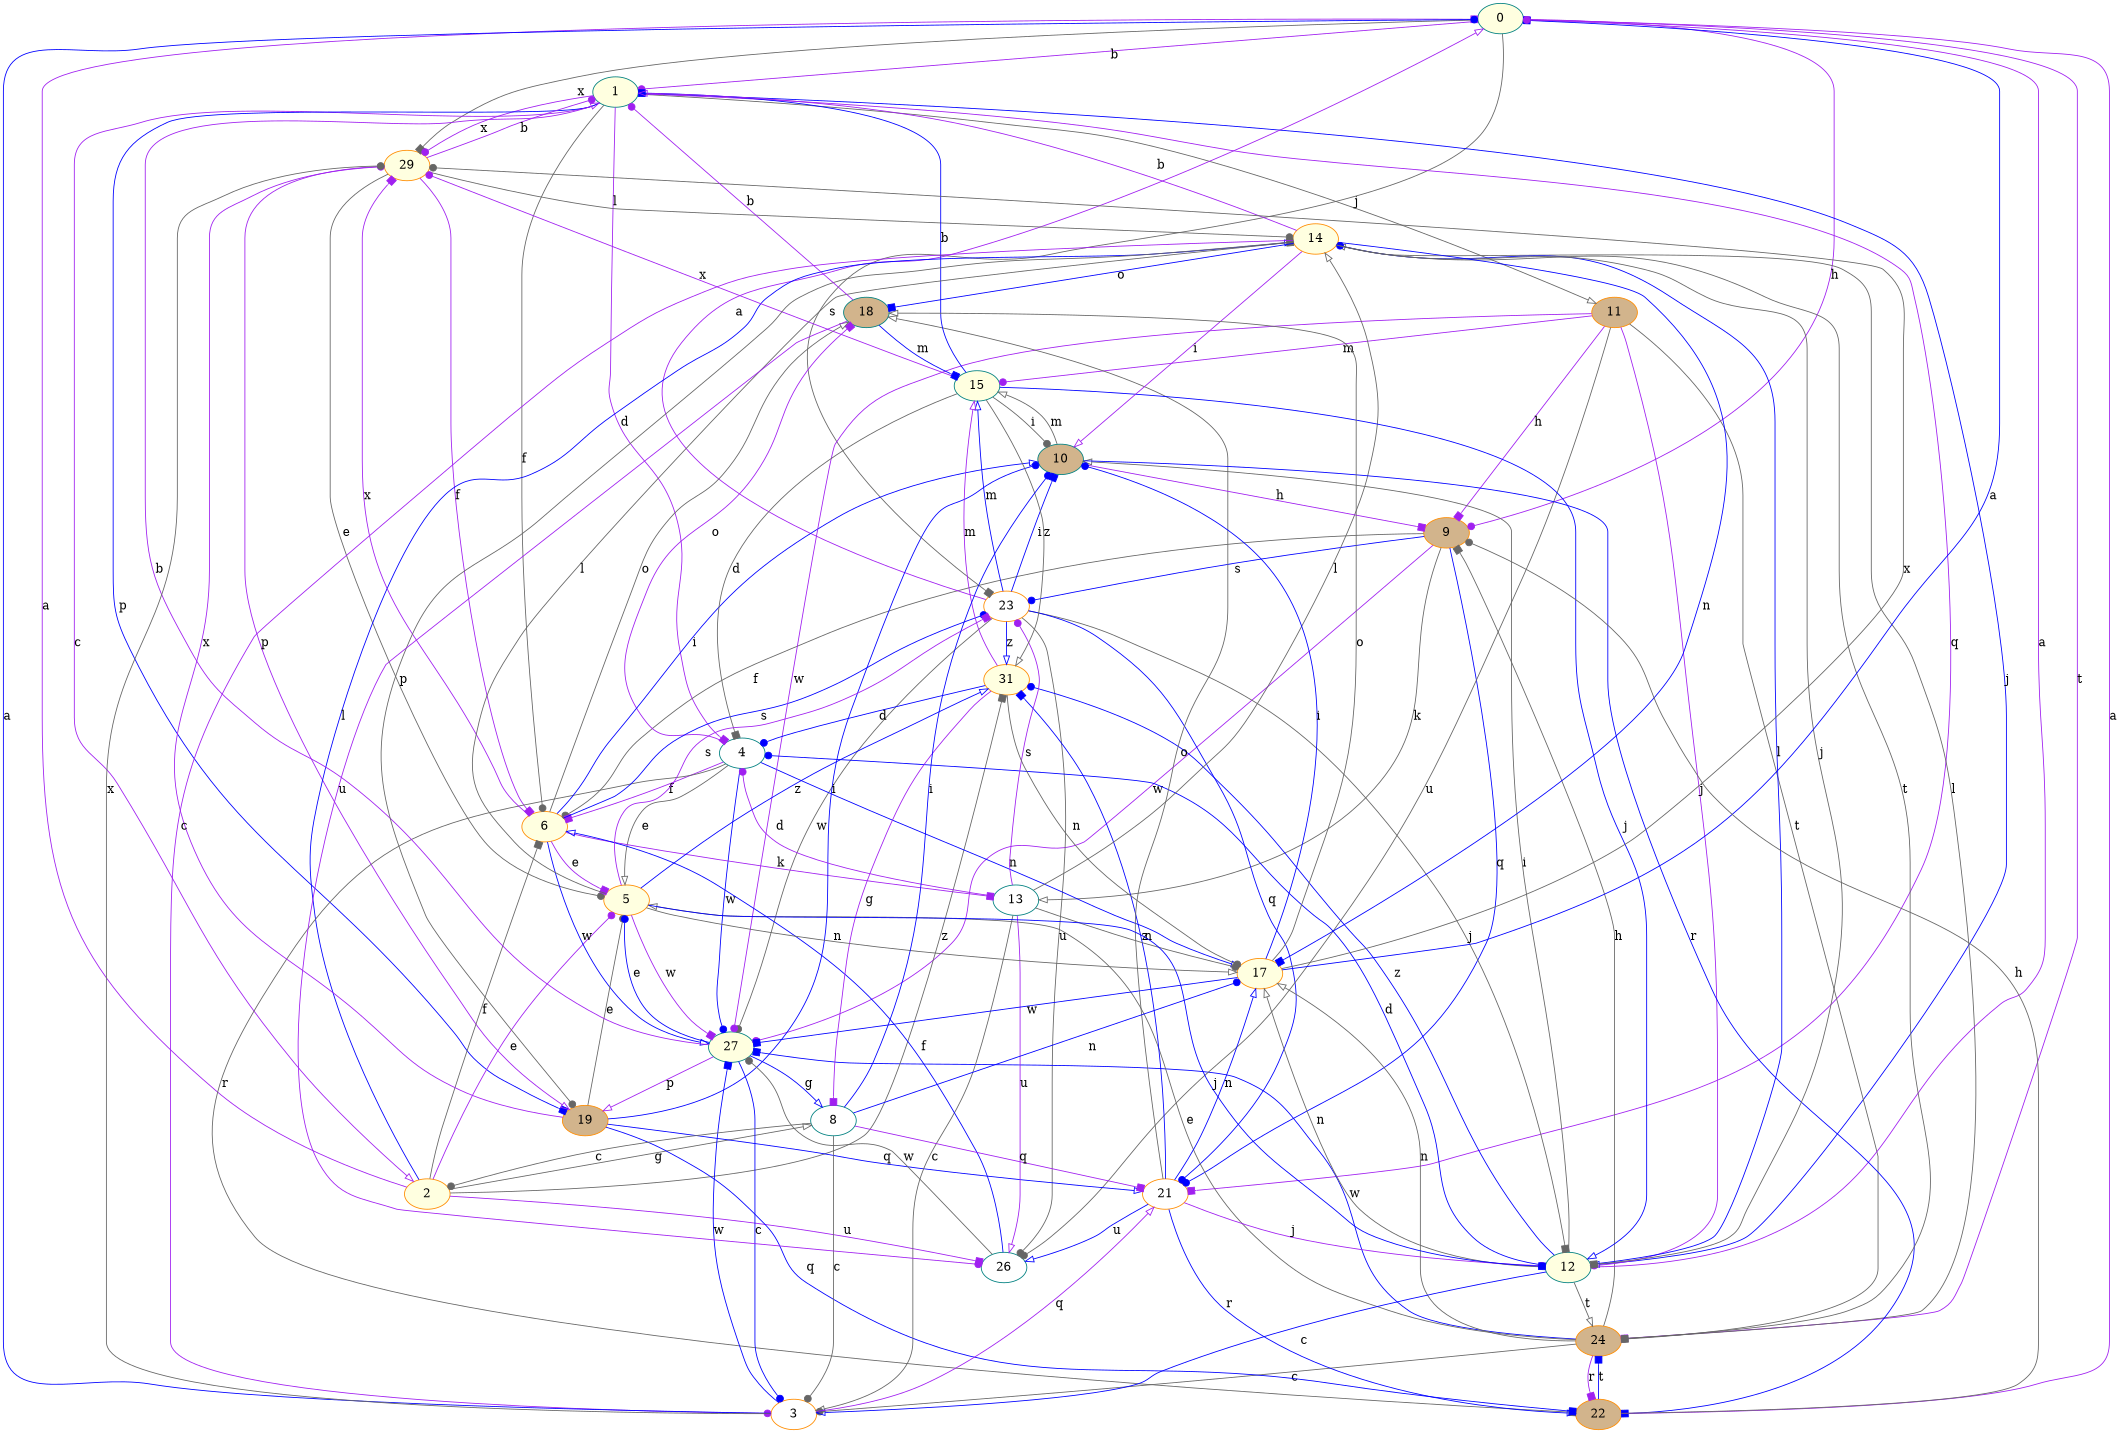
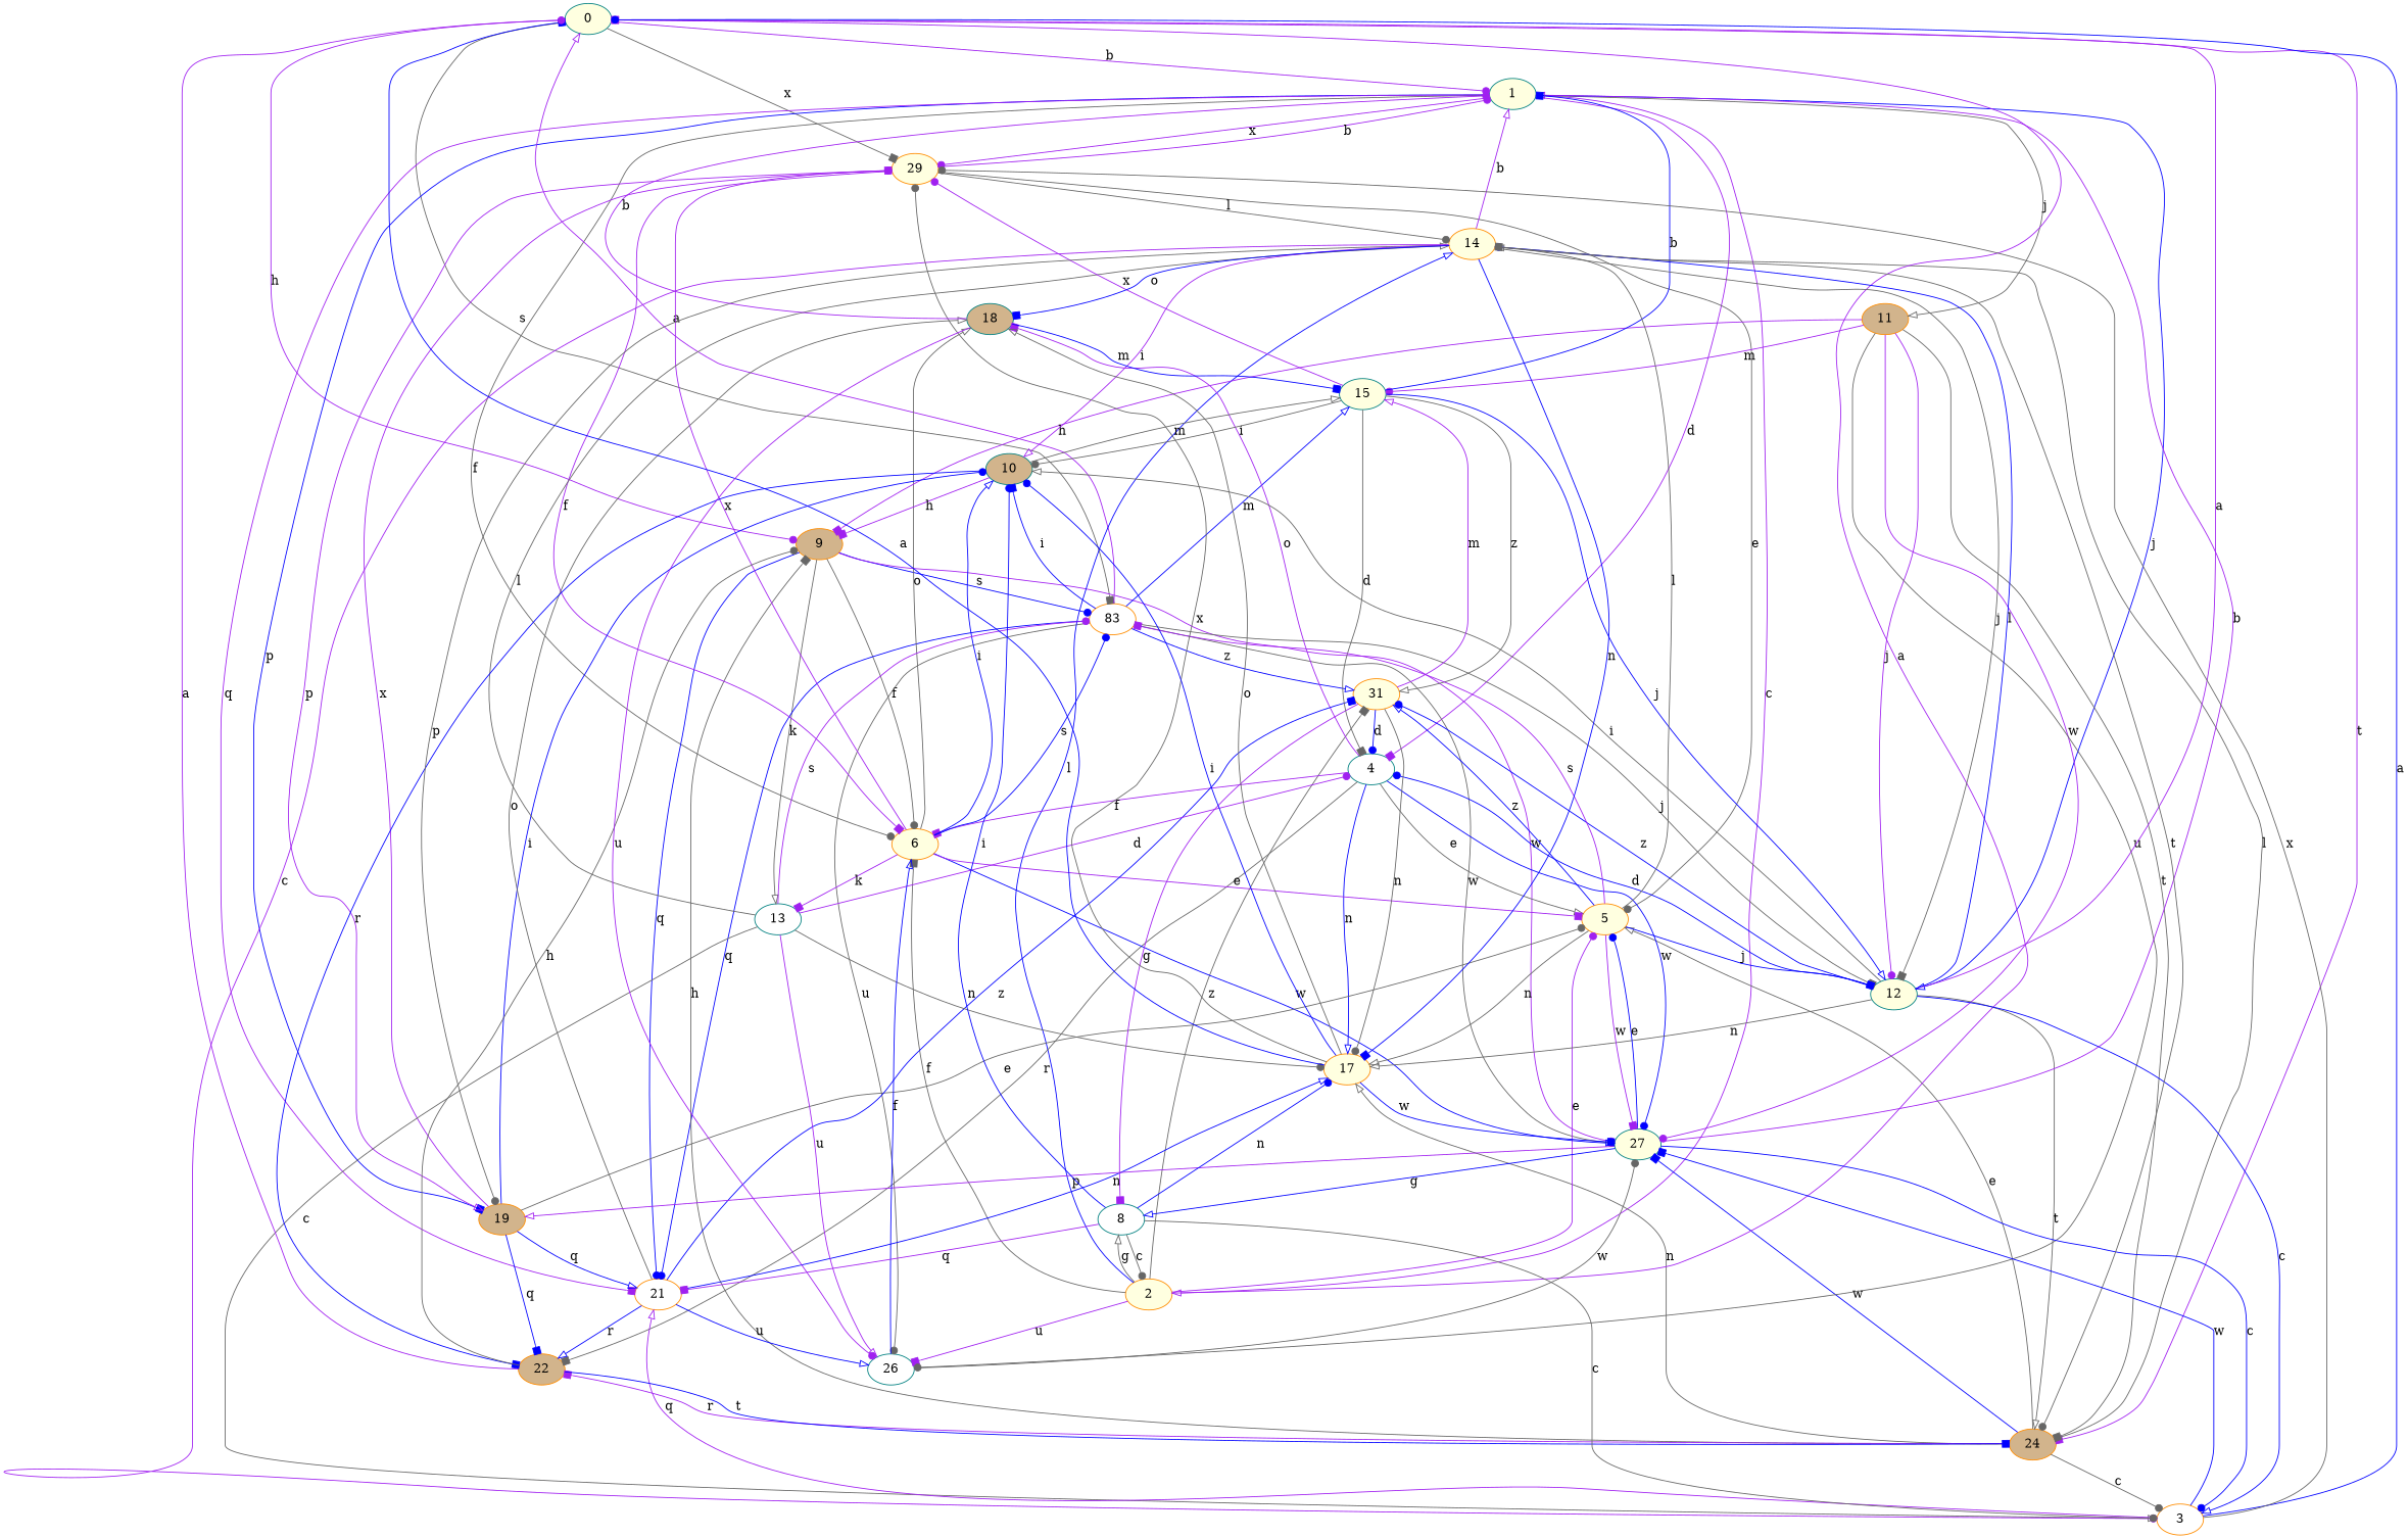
  strict digraph {
    node [color=darkorange fillcolor=lightyellow style=filled]
    edge [arrowhead=dot color=gray40]
    0 [color=teal]
    1 [color=teal]
    9 [fillcolor=tan]
-   23 [fillcolor=white]
+   23 [fillcolor=white label=83]
    24 [fillcolor=tan]
    29
    2
    4 [color=teal fillcolor=white]
    6
    11 [fillcolor=tan]
    12 [color=teal]
    19 [fillcolor=tan]
    21 [fillcolor=white]
    27 [color=teal]
    13 [color=teal fillcolor=white]
    26 [color=teal fillcolor=white]
    31
    10 [color=teal fillcolor=tan]
    15 [color=teal]
    5
    14
    3 [fillcolor=white]
    17
    22 [fillcolor=tan]
    8 [color=teal fillcolor=white]
    18 [color=teal fillcolor=tan]
    0 -> 1 [color=purple label=b]
    0 -> 9 [color=purple label=h]
    0 -> 23 [arrowhead=box label=s]
    0 -> 24 [arrowhead=box color=purple label=t]
    0 -> 29 [arrowhead=box label=x]
    1 -> 29 [color=purple label=x]
    1 -> 2 [arrowhead=onormal color=purple label=c]
    1 -> 4 [arrowhead=box color=purple label=d]
    1 -> 6 [label=f]
    1 -> 11 [arrowhead=onormal label=j]
    1 -> 12 [arrowhead=onormal color=blue label=j]
    1 -> 19 [arrowhead=box color=blue label=p]
    1 -> 21 [arrowhead=box color=purple label=q]
    9 -> 23 [color=blue label=s]
    9 -> 6 [label=f]
    9 -> 21 [color=blue label=q]
    9 -> 27 [color=purple label=w]
    9 -> 13 [arrowhead=onormal label=k]
    23 -> 0 [arrowhead=onormal color=purple label=a]
    23 -> 12 [arrowhead=box label=j]
    23 -> 21 [color=blue label=q]
    23 -> 27 [label=w]
    23 -> 26 [label=u]
    23 -> 31 [arrowhead=onormal color=blue label=z]
    23 -> 10 [arrowhead=box color=blue label=i]
    23 -> 15 [arrowhead=onormal color=blue label=m]
    24 -> 9 [arrowhead=box label=h]
    24 -> 27 [arrowhead=box color=blue label=w]
    24 -> 5 [arrowhead=onormal label=e]
    24 -> 14 [arrowhead=onormal label=l]
    24 -> 3 [label=c]
    24 -> 17 [arrowhead=onormal label=n]
    24 -> 22 [arrowhead=box color=purple label=r]
    29 -> 1 [color=purple label=b]
    29 -> 6 [arrowhead=box color=purple label=f]
    29 -> 19 [arrowhead=onormal color=purple label=p]
    29 -> 5 [label=e]
    29 -> 14 [label=l]
    2 -> 0 [arrowhead=box color=purple label=a]
    2 -> 6 [arrowhead=box label=f]
    2 -> 26 [arrowhead=box color=purple label=u]
    2 -> 31 [arrowhead=box label=z]
    2 -> 5 [color=purple label=e]
    2 -> 14 [arrowhead=onormal color=blue label=l]
    2 -> 8 [arrowhead=onormal label=g]
    4 -> 6 [arrowhead=box color=purple label=f]
    4 -> 27 [color=blue label=w]
    4 -> 5 [arrowhead=onormal label=e]
    4 -> 17 [arrowhead=onormal color=blue label=n]
    4 -> 22 [arrowhead=box label=r]
    4 -> 18 [arrowhead=box color=purple label=o]
    6 -> 23 [color=blue label=s]
    6 -> 29 [arrowhead=box color=purple label=x]
    6 -> 27 [arrowhead=onormal color=blue label=w]
    6 -> 13 [arrowhead=box color=purple label=k]
    6 -> 10 [arrowhead=onormal color=blue label=i]
    6 -> 5 [arrowhead=box color=purple label=e]
    6 -> 18 [arrowhead=onormal label=o]
    11 -> 9 [arrowhead=box color=purple label=h]
    11 -> 24 [arrowhead=box label=t]
    11 -> 12 [color=purple label=j]
    11 -> 27 [color=purple label=w]
    11 -> 26 [label=u]
    11 -> 15 [color=purple label=m]
    12 -> 0 [arrowhead=box color=purple label=a]
    12 -> 24 [arrowhead=onormal label=t]
    12 -> 4 [color=blue label=d]
    12 -> 31 [color=blue label=z]
    12 -> 10 [arrowhead=onormal label=i]
    12 -> 14 [color=blue label=l]
    12 -> 3 [arrowhead=onormal color=blue label=c]
    12 -> 17 [arrowhead=onormal label=n]
    19 -> 29 [color=purple label=x]
    19 -> 21 [arrowhead=onormal color=blue label=q]
    19 -> 10 [color=blue label=i]
    19 -> 5 [label=e]
    19 -> 22 [arrowhead=box color=blue label=q]
-   21 -> 12 [color=purple label=j]
    21 -> 26 [arrowhead=onormal color=blue label=u]
    21 -> 31 [arrowhead=box color=blue label=z]
    21 -> 17 [arrowhead=onormal color=blue label=n]
    21 -> 22 [arrowhead=onormal color=blue label=r]
    21 -> 18 [arrowhead=onormal label=o]
    27 -> 1 [arrowhead=onormal color=purple label=b]
    27 -> 19 [arrowhead=onormal color=purple label=p]
    27 -> 5 [color=blue label=e]
    27 -> 3 [color=blue label=c]
    27 -> 8 [arrowhead=onormal color=blue label=g]
    13 -> 23 [color=purple label=s]
    13 -> 4 [color=purple label=d]
    13 -> 26 [arrowhead=onormal color=purple label=u]
    13 -> 14 [arrowhead=onormal label=l]
    13 -> 3 [arrowhead=onormal label=c]
    13 -> 17 [label=n]
    26 -> 6 [arrowhead=onormal color=blue label=f]
    26 -> 27 [label=w]
    31 -> 4 [color=blue label=d]
    31 -> 15 [arrowhead=onormal color=purple label=m]
    31 -> 17 [label=n]
    31 -> 8 [arrowhead=box color=purple label=g]
    10 -> 9 [arrowhead=box color=purple label=h]
    10 -> 15 [arrowhead=onormal label=m]
    10 -> 22 [arrowhead=box color=blue label=r]
    15 -> 1 [arrowhead=box color=blue label=b]
    15 -> 29 [color=purple label=x]
    15 -> 4 [arrowhead=box label=d]
    15 -> 12 [arrowhead=onormal color=blue label=j]
    15 -> 31 [arrowhead=onormal label=z]
    15 -> 10 [label=i]
    5 -> 23 [arrowhead=box color=purple label=s]
    5 -> 12 [arrowhead=box color=blue label=j]
    5 -> 27 [arrowhead=box color=purple label=w]
    5 -> 31 [arrowhead=onormal color=blue label=z]
    5 -> 14 [arrowhead=box label=l]
    5 -> 17 [arrowhead=onormal label=n]
    14 -> 1 [arrowhead=onormal color=purple label=b]
    14 -> 24 [label=t]
    14 -> 12 [arrowhead=box label=j]
    14 -> 19 [label=p]
    14 -> 10 [arrowhead=onormal color=purple label=i]
    14 -> 3 [color=purple label=c]
    14 -> 17 [arrowhead=box color=blue label=n]
    14 -> 18 [arrowhead=box color=blue label=o]
    3 -> 0 [color=blue label=a]
    3 -> 29 [label=x]
    3 -> 21 [arrowhead=onormal color=purple label=q]
    3 -> 27 [arrowhead=box color=blue label=w]
    17 -> 0 [arrowhead=box color=blue label=a]
    17 -> 29 [label=x]
    17 -> 27 [arrowhead=box color=blue label=w]
    17 -> 10 [color=blue label=i]
    17 -> 18 [arrowhead=onormal label=o]
    22 -> 0 [color=purple label=a]
    22 -> 9 [label=h]
    22 -> 24 [arrowhead=box color=blue label=t]
    8 -> 2 [label=c]
    8 -> 21 [arrowhead=box color=purple label=q]
    8 -> 10 [color=blue label=i]
    8 -> 3 [label=c]
    8 -> 17 [color=blue label=n]
    18 -> 1 [color=purple label=b]
    18 -> 26 [color=purple label=u]
    18 -> 15 [arrowhead=box color=blue label=m]
  }
